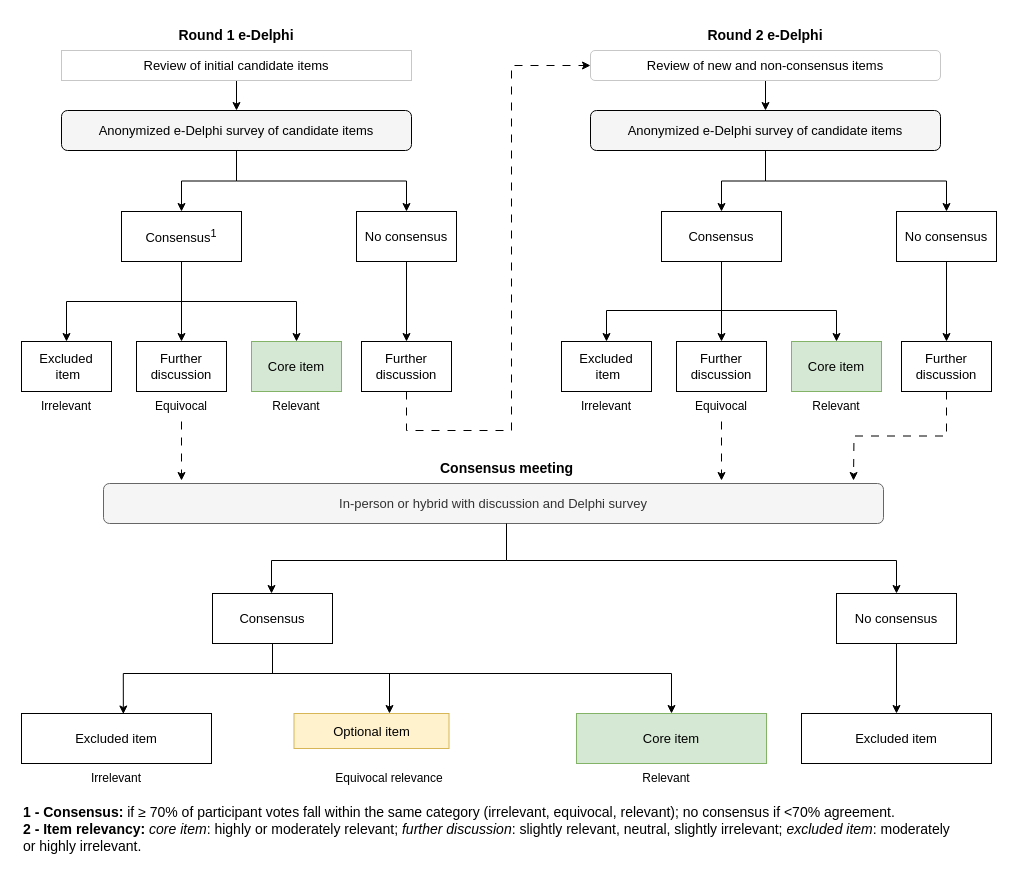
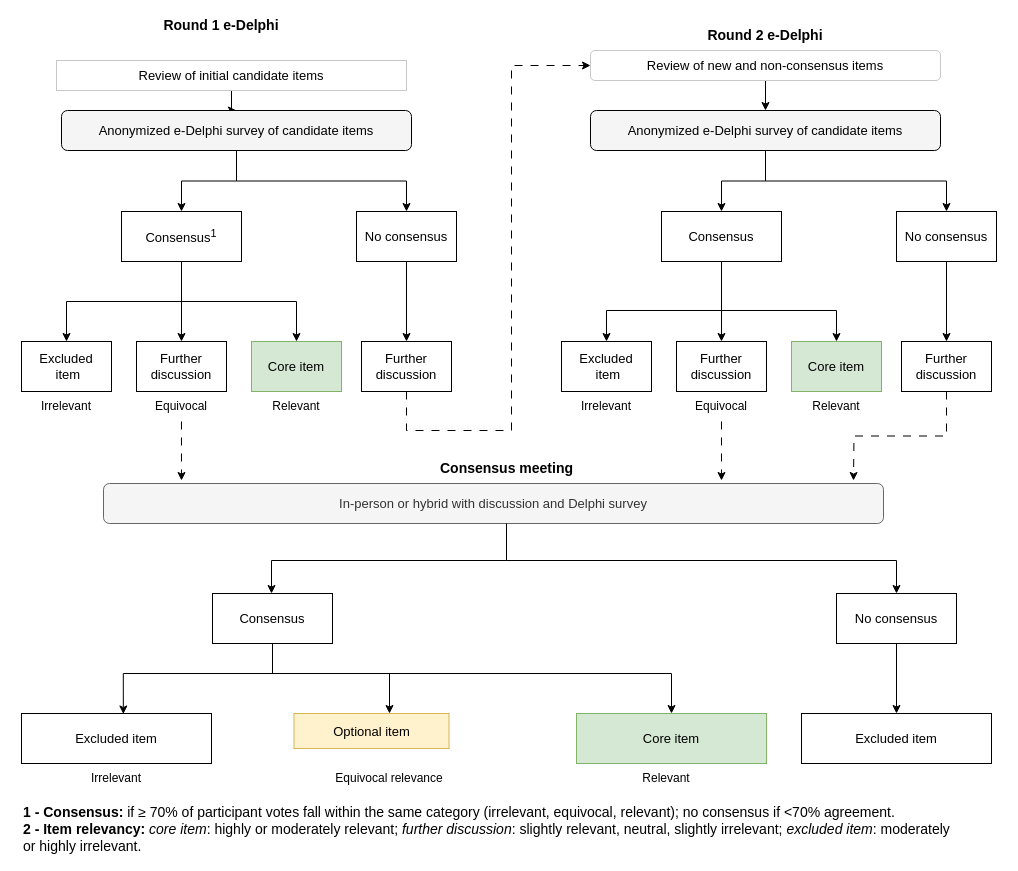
  <mxCell id="0" />
  <mxCell id="1" parent="0" />
  <mxCell id="2" value="" style="edgeStyle=orthogonalEdgeStyle;rounded=0;orthogonalLoop=1;jettySize=auto;html=1;" parent="1" source="3" target="5" edge="1"><mxGeometry relative="1" as="geometry" /></mxCell>
- <mxCell id="3" value="Review of initial candidate items" style="rounded=0;whiteSpace=wrap;html=1;fontSize=13;strokeColor=#C7C7C7;" parent="1" vertex="1"><mxGeometry x="61" y="50" width="350" height="30" as="geometry" /></mxCell>
+ <mxCell id="3" value="Review of initial candidate items" style="rounded=0;whiteSpace=wrap;html=1;fontSize=13;strokeColor=#C7C7C7;" parent="1" vertex="1"><mxGeometry x="56" y="60" width="350" height="30" as="geometry" /></mxCell>
  <mxCell id="4" value="" style="edgeStyle=orthogonalEdgeStyle;rounded=0;orthogonalLoop=1;jettySize=auto;html=1;exitX=0.5;exitY=1;exitDx=0;exitDy=0;entryX=0.5;entryY=0;entryDx=0;entryDy=0;" parent="1" source="5" target="7" edge="1"><mxGeometry relative="1" as="geometry" /></mxCell>
  <mxCell id="5" value="&lt;font style=&quot;font-size: 13px;&quot;&gt;Anonymized e-Delphi survey of candidate items&lt;/font&gt;" style="rounded=1;whiteSpace=wrap;html=1;fillColor=#f5f5f5;" parent="1" vertex="1"><mxGeometry x="61" y="110" width="350" height="40" as="geometry" /></mxCell>
  <mxCell id="6" value="" style="edgeStyle=orthogonalEdgeStyle;rounded=0;orthogonalLoop=1;jettySize=auto;html=1;" parent="1" source="7" target="12" edge="1"><mxGeometry relative="1" as="geometry" /></mxCell>
  <mxCell id="7" value="Consensus&lt;sup&gt;1&lt;/sup&gt;" style="rounded=0;whiteSpace=wrap;html=1;fontSize=13;" parent="1" vertex="1"><mxGeometry x="121" y="211" width="120" height="50" as="geometry" /></mxCell>
  <mxCell id="8" value="" style="edgeStyle=orthogonalEdgeStyle;rounded=0;orthogonalLoop=1;jettySize=auto;html=1;" parent="1" source="10" target="17" edge="1"><mxGeometry relative="1" as="geometry" /></mxCell>
  <mxCell id="9" value="" style="edgeStyle=orthogonalEdgeStyle;rounded=0;orthogonalLoop=1;jettySize=auto;html=1;startArrow=classic;startFill=1;endArrow=none;endFill=0;entryX=0.5;entryY=1;entryDx=0;entryDy=0;exitX=0.5;exitY=0;exitDx=0;exitDy=0;" parent="1" source="10" target="5" edge="1"><mxGeometry relative="1" as="geometry" /></mxCell>
  <mxCell id="10" value="No consensus" style="rounded=0;whiteSpace=wrap;html=1;fontSize=13;" parent="1" vertex="1"><mxGeometry x="356" y="211" width="100" height="50" as="geometry" /></mxCell>
  <mxCell id="11" value="" style="edgeStyle=orthogonalEdgeStyle;rounded=0;orthogonalLoop=1;jettySize=auto;html=1;dashed=1;dashPattern=8 8;exitX=0.5;exitY=1;exitDx=0;exitDy=0;" parent="1" source="19" edge="1"><mxGeometry relative="1" as="geometry"><mxPoint x="181" y="480" as="targetPoint" /></mxGeometry></mxCell>
  <mxCell id="12" value="Further discussion" style="rounded=0;whiteSpace=wrap;html=1;fontSize=13;" parent="1" vertex="1"><mxGeometry x="136" y="341" width="90" height="50" as="geometry" /></mxCell>
  <mxCell id="13" value="" style="edgeStyle=orthogonalEdgeStyle;rounded=0;orthogonalLoop=1;jettySize=auto;html=1;startArrow=classic;startFill=1;endArrow=none;endFill=0;entryX=0.5;entryY=1;entryDx=0;entryDy=0;exitX=0.5;exitY=0;exitDx=0;exitDy=0;" parent="1" source="14" target="7" edge="1"><mxGeometry relative="1" as="geometry" /></mxCell>
  <mxCell id="14" value="Excluded&lt;br&gt;&amp;nbsp;item" style="rounded=0;whiteSpace=wrap;html=1;fontSize=13;" parent="1" vertex="1"><mxGeometry x="21" y="341" width="90" height="50" as="geometry" /></mxCell>
  <mxCell id="15" value="" style="edgeStyle=orthogonalEdgeStyle;rounded=0;orthogonalLoop=1;jettySize=auto;html=1;startArrow=classic;startFill=1;endArrow=none;endFill=0;" parent="1" source="16" edge="1"><mxGeometry relative="1" as="geometry"><mxPoint x="181" y="261" as="targetPoint" /><Array as="points"><mxPoint x="296" y="301" /><mxPoint x="181" y="301" /></Array></mxGeometry></mxCell>
  <mxCell id="16" value="Core item" style="rounded=0;whiteSpace=wrap;html=1;fontSize=13;fillColor=#d5e8d4;strokeColor=#82b366;" parent="1" vertex="1"><mxGeometry x="251" y="341" width="90" height="50" as="geometry" /></mxCell>
  <mxCell id="17" value="Further discussion" style="rounded=0;whiteSpace=wrap;html=1;fontSize=13;" parent="1" vertex="1"><mxGeometry x="361" y="341" width="90" height="50" as="geometry" /></mxCell>
  <mxCell id="18" value="&lt;font style=&quot;font-size: 12px;&quot;&gt;Irrelevant&lt;/font&gt;" style="text;html=1;strokeColor=none;fillColor=none;align=center;verticalAlign=middle;whiteSpace=wrap;rounded=0;fontSize=12;" parent="1" vertex="1"><mxGeometry x="21" y="391" width="90" height="30" as="geometry" /></mxCell>
  <mxCell id="19" value="&lt;font style=&quot;font-size: 12px;&quot;&gt;Equivocal&lt;/font&gt;" style="text;html=1;strokeColor=none;fillColor=none;align=center;verticalAlign=middle;whiteSpace=wrap;rounded=0;fontSize=12;" parent="1" vertex="1"><mxGeometry x="136" y="391" width="90" height="30" as="geometry" /></mxCell>
  <mxCell id="20" value="&lt;font style=&quot;font-size: 12px;&quot;&gt;Relevant&lt;/font&gt;" style="text;html=1;strokeColor=none;fillColor=none;align=center;verticalAlign=middle;whiteSpace=wrap;rounded=0;fontSize=12;" parent="1" vertex="1"><mxGeometry x="251" y="391" width="90" height="30" as="geometry" /></mxCell>
  <mxCell id="21" value="&lt;font style=&quot;font-size: 14px;&quot;&gt;&lt;b&gt;1 - Consensus:&lt;/b&gt; if&amp;nbsp;&lt;span style=&quot;line-height: 15.693px; font-family: Calibri, sans-serif;&quot;&gt;≥ 70% of participant votes fall within the same category (irrelevant, equivocal, relevant); no consensus if &amp;lt;70% agreement.&lt;br&gt;&lt;font style=&quot;&quot;&gt;&lt;b style=&quot;&quot;&gt;2 - Item relevancy:&lt;/b&gt; &lt;i style=&quot;&quot;&gt;core item&lt;/i&gt;: highly or moderately relevant; &lt;i style=&quot;&quot;&gt;further discussion&lt;/i&gt;: slightly relevant, neutral, slightly irrelevant; &lt;i style=&quot;&quot;&gt;excluded item&lt;/i&gt;: moderately or highly irrelevant.&lt;br&gt;&lt;/font&gt;&lt;/span&gt;&lt;/font&gt;&lt;span style=&quot;font-size: 12px;&quot;&gt;&lt;/span&gt;" style="text;html=1;strokeColor=none;fillColor=none;align=left;verticalAlign=middle;whiteSpace=wrap;rounded=0;fontSize=12;" parent="1" vertex="1"><mxGeometry x="21" y="809" width="930" height="40" as="geometry" /></mxCell>
  <mxCell id="22" value="" style="edgeStyle=orthogonalEdgeStyle;rounded=0;orthogonalLoop=1;jettySize=auto;html=1;fontSize=13;" parent="1" source="23" target="25" edge="1"><mxGeometry relative="1" as="geometry" /></mxCell>
  <mxCell id="23" value="Review of new and non-consensus items" style="whiteSpace=wrap;html=1;fontSize=13;strokeColor=#C7C7C7;rounded=1;" parent="1" vertex="1"><mxGeometry x="590" y="50" width="350" height="30" as="geometry" /></mxCell>
  <mxCell id="24" value="" style="edgeStyle=orthogonalEdgeStyle;rounded=0;orthogonalLoop=1;jettySize=auto;html=1;entryX=0.5;entryY=0;entryDx=0;entryDy=0;" parent="1" source="25" target="27" edge="1"><mxGeometry relative="1" as="geometry" /></mxCell>
  <mxCell id="25" value="Anonymized e-Delphi survey of candidate items" style="rounded=1;whiteSpace=wrap;html=1;fontSize=13;fillColor=#f5f5f5;" parent="1" vertex="1"><mxGeometry x="590" y="110" width="350" height="40" as="geometry" /></mxCell>
  <mxCell id="26" value="" style="edgeStyle=orthogonalEdgeStyle;rounded=0;orthogonalLoop=1;jettySize=auto;html=1;fontSize=13;exitX=0.5;exitY=1;exitDx=0;exitDy=0;" parent="1" source="27" target="32" edge="1"><mxGeometry relative="1" as="geometry" /></mxCell>
  <mxCell id="27" value="Consensus" style="rounded=0;whiteSpace=wrap;html=1;fontSize=13;" parent="1" vertex="1"><mxGeometry x="661" y="211" width="120" height="50" as="geometry" /></mxCell>
  <mxCell id="28" value="" style="edgeStyle=orthogonalEdgeStyle;rounded=0;orthogonalLoop=1;jettySize=auto;html=1;fontSize=13;" parent="1" source="30" target="38" edge="1"><mxGeometry relative="1" as="geometry" /></mxCell>
  <mxCell id="29" value="" style="edgeStyle=orthogonalEdgeStyle;rounded=0;orthogonalLoop=1;jettySize=auto;html=1;startArrow=classic;startFill=1;endArrow=none;endFill=0;" parent="1" source="30" target="25" edge="1"><mxGeometry relative="1" as="geometry" /></mxCell>
  <mxCell id="30" value="No consensus" style="rounded=0;whiteSpace=wrap;html=1;fontSize=13;" parent="1" vertex="1"><mxGeometry x="896" y="211" width="100" height="50" as="geometry" /></mxCell>
  <mxCell id="31" value="" style="edgeStyle=orthogonalEdgeStyle;rounded=0;orthogonalLoop=1;jettySize=auto;html=1;dashed=1;dashPattern=8 8;exitX=0.5;exitY=1;exitDx=0;exitDy=0;" parent="1" source="40" edge="1"><mxGeometry relative="1" as="geometry"><mxPoint x="721" y="480" as="targetPoint" /></mxGeometry></mxCell>
  <mxCell id="32" value="Further discussion" style="rounded=0;whiteSpace=wrap;html=1;fontSize=13;" parent="1" vertex="1"><mxGeometry x="676" y="341" width="90" height="50" as="geometry" /></mxCell>
  <mxCell id="33" value="" style="edgeStyle=orthogonalEdgeStyle;rounded=0;orthogonalLoop=1;jettySize=auto;html=1;startArrow=classic;startFill=1;endArrow=none;endFill=0;fontSize=13;" parent="1" source="34" target="27" edge="1"><mxGeometry relative="1" as="geometry"><Array as="points"><mxPoint x="606" y="310" /><mxPoint x="721" y="310" /></Array></mxGeometry></mxCell>
  <mxCell id="34" value="Excluded&lt;br style=&quot;font-size: 13px;&quot;&gt;&amp;nbsp;item" style="rounded=0;whiteSpace=wrap;html=1;fontSize=13;" parent="1" vertex="1"><mxGeometry x="561" y="341" width="90" height="50" as="geometry" /></mxCell>
  <mxCell id="35" value="" style="edgeStyle=orthogonalEdgeStyle;rounded=0;orthogonalLoop=1;jettySize=auto;html=1;startArrow=classic;startFill=1;endArrow=none;endFill=0;fontSize=13;entryX=0.5;entryY=1;entryDx=0;entryDy=0;" parent="1" source="36" target="27" edge="1"><mxGeometry relative="1" as="geometry"><Array as="points"><mxPoint x="836" y="310" /><mxPoint x="721" y="310" /></Array></mxGeometry></mxCell>
  <mxCell id="36" value="Core item" style="rounded=0;whiteSpace=wrap;html=1;fontSize=13;fillColor=#d5e8d4;strokeColor=#82b366;" parent="1" vertex="1"><mxGeometry x="791" y="341" width="90" height="50" as="geometry" /></mxCell>
  <mxCell id="37" value="" style="edgeStyle=orthogonalEdgeStyle;rounded=0;orthogonalLoop=1;jettySize=auto;html=1;dashed=1;dashPattern=8 8;exitX=0.5;exitY=1;exitDx=0;exitDy=0;" parent="1" source="38" edge="1"><mxGeometry relative="1" as="geometry"><mxPoint x="853" y="480" as="targetPoint" /></mxGeometry></mxCell>
  <mxCell id="38" value="&lt;font style=&quot;font-size: 13px;&quot;&gt;Further discussion&lt;/font&gt;" style="rounded=0;whiteSpace=wrap;html=1;" parent="1" vertex="1"><mxGeometry x="901" y="341" width="90" height="50" as="geometry" /></mxCell>
  <mxCell id="39" value="&lt;font style=&quot;font-size: 12px;&quot;&gt;Irrelevant&lt;/font&gt;" style="text;html=1;strokeColor=none;fillColor=none;align=center;verticalAlign=middle;whiteSpace=wrap;rounded=0;fontSize=12;" parent="1" vertex="1"><mxGeometry x="561" y="391" width="90" height="30" as="geometry" /></mxCell>
  <mxCell id="40" value="&lt;font style=&quot;font-size: 12px;&quot;&gt;Equivocal&lt;/font&gt;" style="text;html=1;strokeColor=none;fillColor=none;align=center;verticalAlign=middle;whiteSpace=wrap;rounded=0;fontSize=12;" parent="1" vertex="1"><mxGeometry x="676" y="391" width="90" height="30" as="geometry" /></mxCell>
  <mxCell id="41" value="&lt;font style=&quot;font-size: 12px;&quot;&gt;Relevant&lt;/font&gt;" style="text;html=1;strokeColor=none;fillColor=none;align=center;verticalAlign=middle;whiteSpace=wrap;rounded=0;fontSize=12;" parent="1" vertex="1"><mxGeometry x="791" y="391" width="90" height="30" as="geometry" /></mxCell>
  <mxCell id="42" value="" style="edgeStyle=orthogonalEdgeStyle;rounded=0;orthogonalLoop=1;jettySize=auto;html=1;" parent="1" source="43" target="45" edge="1"><mxGeometry relative="1" as="geometry"><Array as="points"><mxPoint x="506" y="560" /><mxPoint x="271" y="560" /></Array></mxGeometry></mxCell>
  <mxCell id="43" value="&lt;font style=&quot;font-size: 13px;&quot;&gt;In-person or hybrid with discussion and Delphi survey&lt;/font&gt;" style="rounded=1;whiteSpace=wrap;html=1;fillColor=#f5f5f5;fontColor=#333333;strokeColor=#666666;" parent="1" vertex="1"><mxGeometry x="103" y="483" width="780" height="40" as="geometry" /></mxCell>
  <mxCell id="44" value="" style="edgeStyle=orthogonalEdgeStyle;rounded=0;orthogonalLoop=1;jettySize=auto;html=1;fontSize=13;exitX=0.5;exitY=1;exitDx=0;exitDy=0;" parent="1" source="45" target="46" edge="1"><mxGeometry relative="1" as="geometry"><mxPoint x="181" y="633" as="sourcePoint" /><Array as="points"><mxPoint x="272" y="673" /><mxPoint x="389" y="673" /></Array></mxGeometry></mxCell>
  <mxCell id="45" value="Consensus" style="rounded=0;whiteSpace=wrap;html=1;fontSize=13;" parent="1" vertex="1"><mxGeometry x="212" y="593" width="120" height="50" as="geometry" /></mxCell>
  <mxCell id="46" value="Optional item" style="rounded=0;whiteSpace=wrap;html=1;fontSize=13;fillColor=#fff2cc;strokeColor=#d6b656;" parent="1" vertex="1"><mxGeometry x="293.5" y="713" width="155" height="35" as="geometry" /></mxCell>
  <mxCell id="47" value="" style="edgeStyle=orthogonalEdgeStyle;rounded=0;orthogonalLoop=1;jettySize=auto;html=1;startArrow=classic;startFill=1;endArrow=none;endFill=0;fontSize=13;exitX=0.536;exitY=0.01;exitDx=0;exitDy=0;exitPerimeter=0;" parent="1" source="48" target="45" edge="1"><mxGeometry relative="1" as="geometry"><Array as="points"><mxPoint x="123" y="673" /><mxPoint x="272" y="673" /></Array></mxGeometry></mxCell>
  <mxCell id="48" value="Excluded item" style="rounded=0;whiteSpace=wrap;html=1;fontSize=13;" parent="1" vertex="1"><mxGeometry x="21" y="713" width="190" height="50" as="geometry" /></mxCell>
  <mxCell id="49" value="" style="edgeStyle=orthogonalEdgeStyle;rounded=0;orthogonalLoop=1;jettySize=auto;html=1;startArrow=classic;startFill=1;endArrow=none;endFill=0;fontSize=13;entryX=0.5;entryY=1;entryDx=0;entryDy=0;" parent="1" source="50" target="45" edge="1"><mxGeometry relative="1" as="geometry"><Array as="points"><mxPoint x="671" y="673" /><mxPoint x="272" y="673" /></Array></mxGeometry></mxCell>
  <mxCell id="50" value="Core item" style="rounded=0;whiteSpace=wrap;html=1;fontSize=13;fillColor=#d5e8d4;strokeColor=#82b366;" parent="1" vertex="1"><mxGeometry x="576" y="713" width="190" height="50" as="geometry" /></mxCell>
  <mxCell id="51" value="" style="edgeStyle=orthogonalEdgeStyle;rounded=0;orthogonalLoop=1;jettySize=auto;html=1;fontSize=13;" parent="1" source="53" target="54" edge="1"><mxGeometry relative="1" as="geometry" /></mxCell>
  <mxCell id="52" value="" style="edgeStyle=orthogonalEdgeStyle;rounded=0;orthogonalLoop=1;jettySize=auto;html=1;startArrow=classic;startFill=1;endArrow=none;endFill=0;" parent="1" source="53" target="43" edge="1"><mxGeometry relative="1" as="geometry"><Array as="points"><mxPoint x="896" y="560" /><mxPoint x="506" y="560" /></Array></mxGeometry></mxCell>
  <mxCell id="53" value="No consensus" style="rounded=0;whiteSpace=wrap;html=1;fontSize=13;" parent="1" vertex="1"><mxGeometry x="836" y="593" width="120" height="50" as="geometry" /></mxCell>
  <mxCell id="54" value="Excluded item" style="rounded=0;whiteSpace=wrap;html=1;fontSize=13;" parent="1" vertex="1"><mxGeometry x="801" y="713" width="190" height="50" as="geometry" /></mxCell>
  <mxCell id="55" value="" style="endArrow=classic;html=1;rounded=0;exitX=0.5;exitY=1;exitDx=0;exitDy=0;entryX=0;entryY=0.5;entryDx=0;entryDy=0;dashed=1;dashPattern=8 8;" parent="1" source="17" target="23" edge="1"><mxGeometry width="50" height="50" relative="1" as="geometry"><mxPoint x="491" y="360" as="sourcePoint" /><mxPoint x="551" y="70" as="targetPoint" /><Array as="points"><mxPoint x="406" y="430" /><mxPoint x="511" y="430" /><mxPoint x="511" y="65" /></Array></mxGeometry></mxCell>
- <mxCell id="56" value="Round 1 e-Delphi" style="text;html=1;strokeColor=none;fillColor=none;align=center;verticalAlign=middle;whiteSpace=wrap;rounded=0;fontSize=14;fontStyle=1" parent="1" vertex="1"><mxGeometry x="176" y="20" width="120" height="30" as="geometry" /></mxCell>
+ <mxCell id="56" value="Round 1 e-Delphi" style="text;html=1;strokeColor=none;fillColor=none;align=center;verticalAlign=middle;whiteSpace=wrap;rounded=0;fontSize=14;fontStyle=1" parent="1" vertex="1"><mxGeometry x="161" y="10" width="120" height="30" as="geometry" /></mxCell>
  <mxCell id="57" value="Round 2 e-Delphi" style="text;html=1;strokeColor=none;fillColor=none;align=center;verticalAlign=middle;whiteSpace=wrap;rounded=0;fontSize=14;fontStyle=1" parent="1" vertex="1"><mxGeometry x="705" y="20" width="120" height="30" as="geometry" /></mxCell>
  <mxCell id="58" value="Consensus meeting" style="text;html=1;strokeColor=none;fillColor=none;align=center;verticalAlign=middle;whiteSpace=wrap;rounded=0;fontSize=14;fontStyle=1" parent="1" vertex="1"><mxGeometry x="428.5" y="453" width="155" height="30" as="geometry" /></mxCell>
  <mxCell id="59" value="&lt;font style=&quot;font-size: 12px;&quot;&gt;Irrelevant&lt;/font&gt;" style="text;html=1;strokeColor=none;fillColor=none;align=center;verticalAlign=middle;whiteSpace=wrap;rounded=0;fontSize=12;" parent="1" vertex="1"><mxGeometry x="20" y="763" width="192" height="30" as="geometry" /></mxCell>
  <mxCell id="60" value="&lt;font style=&quot;font-size: 12px;&quot;&gt;Equivocal relevance&lt;/font&gt;" style="text;html=1;strokeColor=none;fillColor=none;align=center;verticalAlign=middle;whiteSpace=wrap;rounded=0;fontSize=12;" parent="1" vertex="1"><mxGeometry x="293.5" y="763" width="190" height="30" as="geometry" /></mxCell>
  <mxCell id="61" value="&lt;font style=&quot;font-size: 12px;&quot;&gt;Relevant&lt;/font&gt;" style="text;html=1;strokeColor=none;fillColor=none;align=center;verticalAlign=middle;whiteSpace=wrap;rounded=0;fontSize=12;" parent="1" vertex="1"><mxGeometry x="571" y="763" width="190" height="30" as="geometry" /></mxCell>
